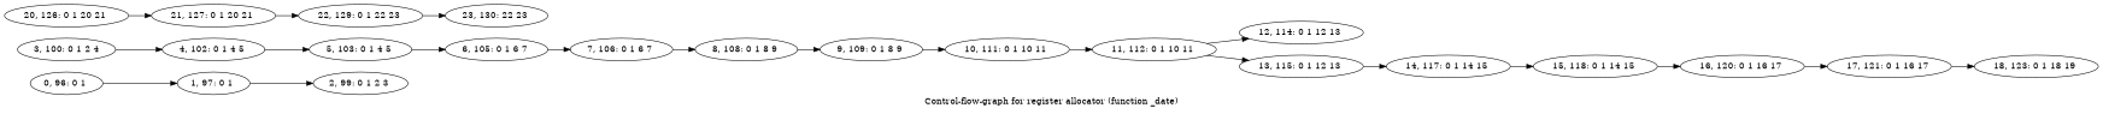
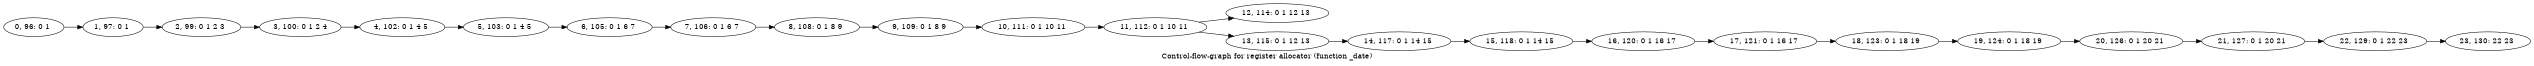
  digraph {
    label="Control-flow-graph for register allocator (function _date)"
    rankdir=LR
    n1 [label="0, 96: 0 1 "]
    n2 [label="1, 97: 0 1 "]
    n3 [label="2, 99: 0 1 2 3 "]
    n4 [label="3, 100: 0 1 2 4"]
    n5 [label="4, 102: 0 1 4 5 "]
    n6 [label="5, 103: 0 1 4 5 "]
    n7 [label="6, 105: 0 1 6 7 "]
    n8 [label="7, 106: 0 1 6 7 "]
    n9 [label="8, 108: 0 1 8 9 "]
    n10 [label="9, 109: 0 1 8 9 "]
    n11 [label="10, 111: 0 1 10 11 "]
    n12 [label="11, 112: 0 1 10 11 "]
    n13 [label="12, 114: 0 1 12 13 "]
    n14 [label="13, 115: 0 1 12 13 "]
    n15 [label="14, 117: 0 1 14 15 "]
    n16 [label="15, 118: 0 1 14 15 "]
    n17 [label="16, 120: 0 1 16 17 "]
    n18 [label="17, 121: 0 1 16 17 "]
    n19 [label="18, 123: 0 1 18 19 "]
+   n20 [label="19, 124: 0 1 18 19 "]
    n21 [label="20, 126: 0 1 20 21 "]
    n22 [label="21, 127: 0 1 20 21 "]
    n23 [label="22, 129: 0 1 22 23 "]
    n24 [label="23, 130: 22 23 "]
    n1 -> n2
    n2 -> n3
+   n3 -> n4
    n4 -> n5
    n5 -> n6
    n6 -> n7
    n7 -> n8
    n8 -> n9
    n9 -> n10
    n10 -> n11
    n11 -> n12
    n12 -> n13
    n12 -> n14
    n14 -> n15
    n15 -> n16
    n16 -> n17
    n17 -> n18
    n18 -> n19
+   n19 -> n20
+   n20 -> n21
    n21 -> n22
    n22 -> n23
    n23 -> n24
  }
